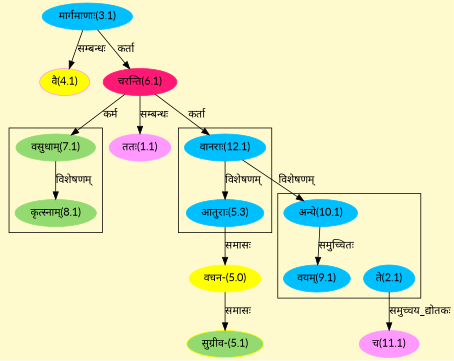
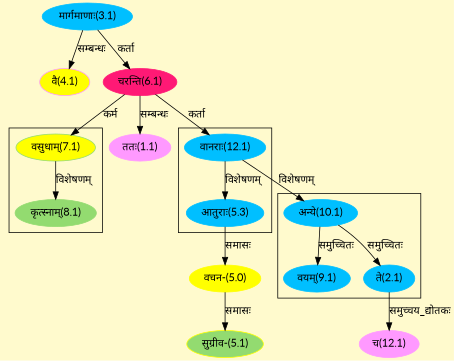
  digraph {
    bgcolor=lemonchiffon1
    compound=true
    fontname=Lato
    rankdir=BT
    node [color="#00BFFF" fontname=Lato style=filled]
    edge [dir=back fontname=Lato]
    n1 [label="ते(2.1)"]
    n2 [label="अन्ये(10.1)"]
    n3 [label="वयम्(9.1)"]
    n4 [label="आतुराः(5.3)"]
    n5 [label="वानराः(12.1)"]
    n6 [color="#93DB70" label="कृत्स्नाम्(8.1)"]
-   n7 [color="#93DB70" label="वसुधाम्(7.1)"]
+   n7 [color="#93DB70" label="वसुधाम्(7.1)" fillcolor="#FFFF00"]
    n8 [color="#FF1975" label="चरन्ति(6.1)"]
    n9 [label="मार्गमाणाः(3.1)"]
    n10 [color="#FF99FF" label="ततः(1.1)"]
    n11 [color="#FF99FF" fillcolor="#FFFF00" label="वै(4.1)"]
    n12 [color="#FFFF00" fillcolor="#93DB70" label="सुग्रीव-(5.1)"]
    n13 [color="#FFFF00" label="वचन-(5.0)"]
-   n14 [color="#FF99FF" label="च(11.1)"]
+   n14 [color="#FF99FF" label="च(12.1)"]
    subgraph cluster_1 {
      n1
      n2
      n3
    }
    subgraph cluster_2 {
      n4
      n5
    }
    subgraph cluster_3 {
      n6
      n7
    }
+   n1 -> n2 [label="समुच्चितः"]
    n2 -> n5 [label="विशेषणम्"]
    n3 -> n2 [label="समुच्चितः"]
    n4 -> n5 [label="विशेषणम्"]
    n5 -> n8 [label="कर्ता"]
    n6 -> n7 [label="विशेषणम्"]
    n7 -> n8 [label="कर्म"]
    n8 -> n9 [label="कर्ता"]
    n10 -> n8 [label="सम्बन्धः"]
    n11 -> n9 [label="सम्बन्धः"]
    n12 -> n13 [label="समासः"]
    n13 -> n4 [label="समासः"]
    n14 -> n1 [label="समुच्चय_द्योतकः"]
  }
